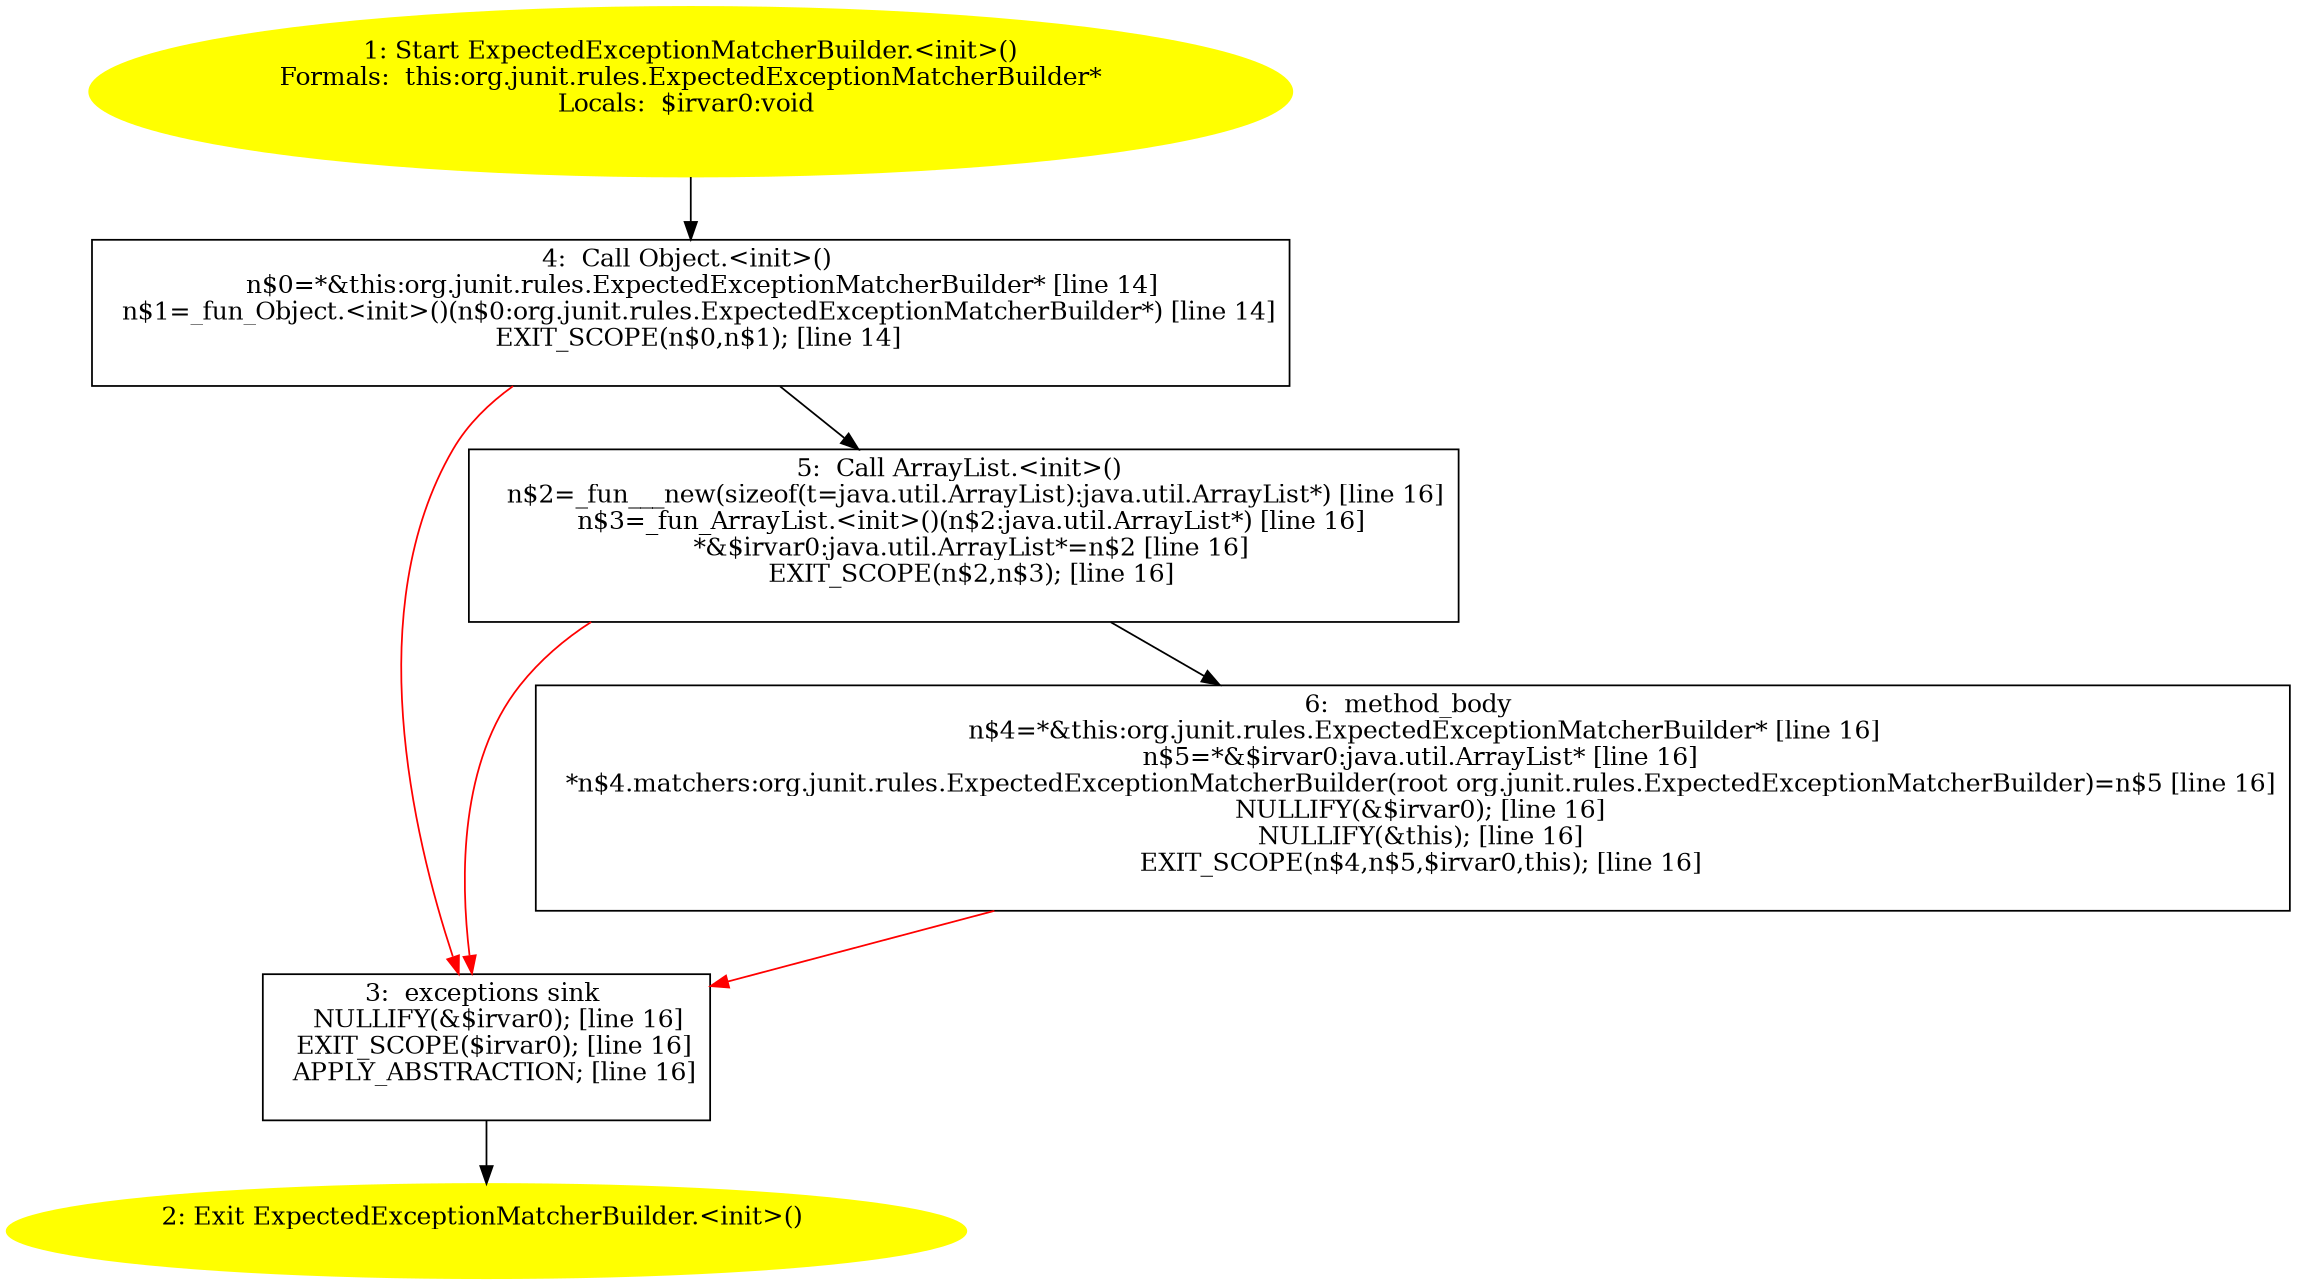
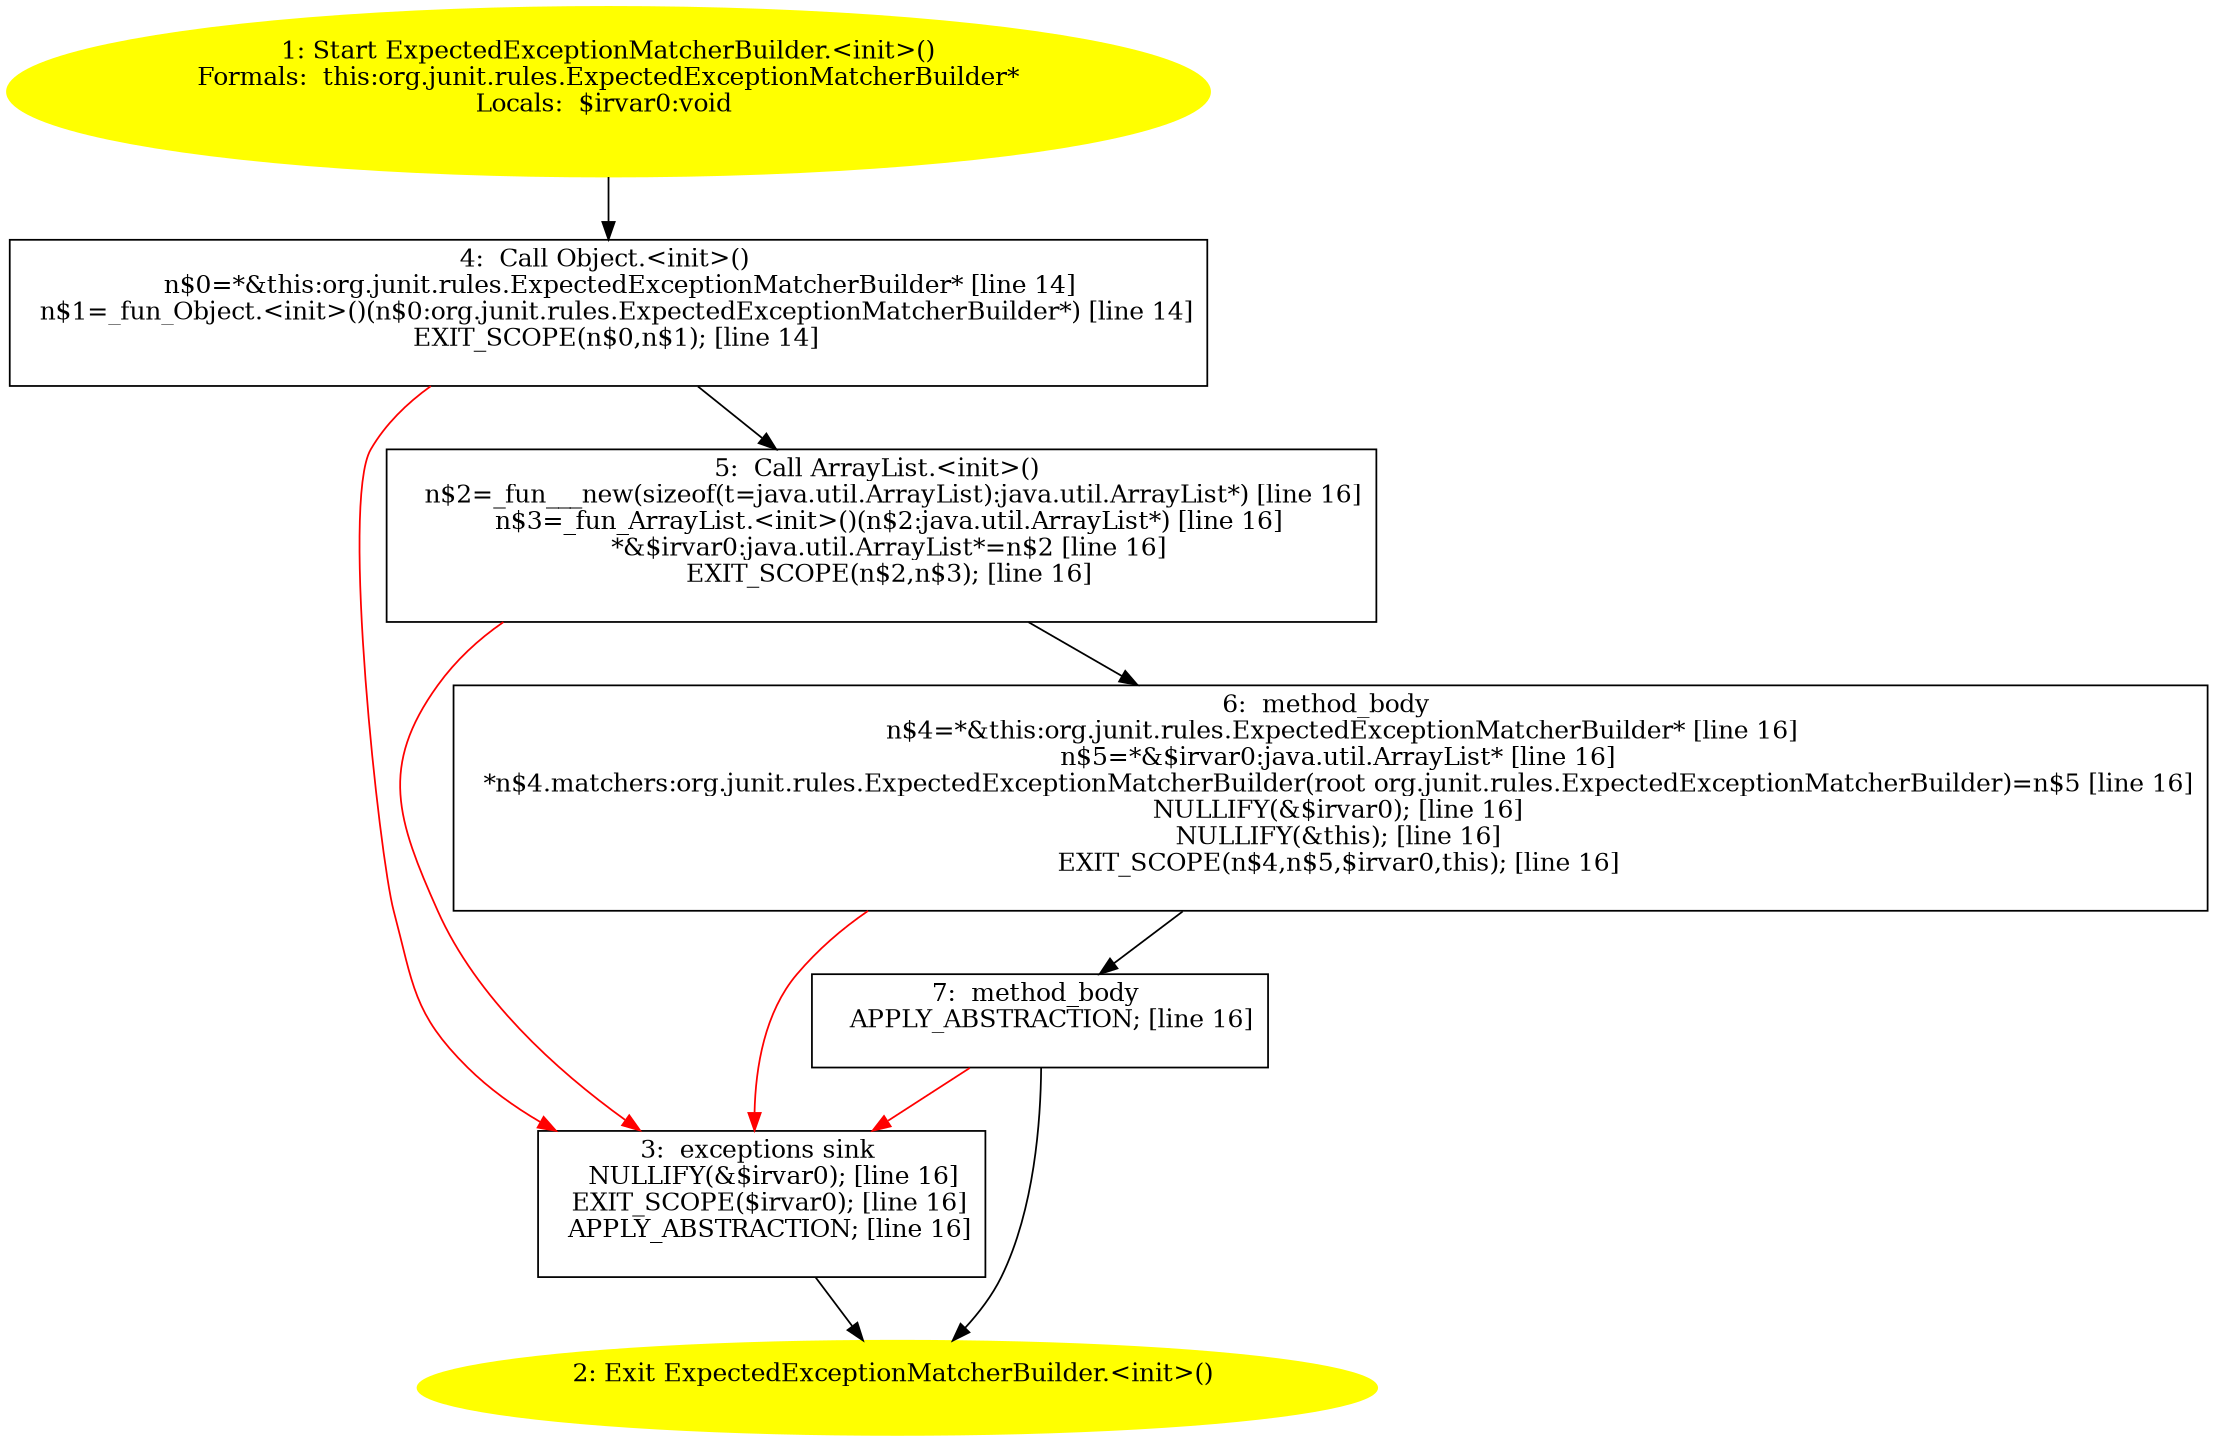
  digraph {
    node [shape=box]
    n1 [color=yellow label="1: Start ExpectedExceptionMatcherBuilder.<init>()\nFormals:  this:org.junit.rules.ExpectedExceptionMatcherBuilder*\nLocals:  $irvar0:void \n  " style=filled shape=""]
    n2 [label="4:  Call Object.<init>() \n   n$0=*&this:org.junit.rules.ExpectedExceptionMatcherBuilder* [line 14]\n  n$1=_fun_Object.<init>()(n$0:org.junit.rules.ExpectedExceptionMatcherBuilder*) [line 14]\n  EXIT_SCOPE(n$0,n$1); [line 14]\n "]
    n3 [label="3:  exceptions sink \n   NULLIFY(&$irvar0); [line 16]\n  EXIT_SCOPE($irvar0); [line 16]\n  APPLY_ABSTRACTION; [line 16]\n "]
    n4 [label="5:  Call ArrayList.<init>() \n   n$2=_fun___new(sizeof(t=java.util.ArrayList):java.util.ArrayList*) [line 16]\n  n$3=_fun_ArrayList.<init>()(n$2:java.util.ArrayList*) [line 16]\n  *&$irvar0:java.util.ArrayList*=n$2 [line 16]\n  EXIT_SCOPE(n$2,n$3); [line 16]\n "]
    n5 [color=yellow label="2: Exit ExpectedExceptionMatcherBuilder.<init>() \n  " style=filled shape=""]
    n6 [label="6:  method_body \n   n$4=*&this:org.junit.rules.ExpectedExceptionMatcherBuilder* [line 16]\n  n$5=*&$irvar0:java.util.ArrayList* [line 16]\n  *n$4.matchers:org.junit.rules.ExpectedExceptionMatcherBuilder(root org.junit.rules.ExpectedExceptionMatcherBuilder)=n$5 [line 16]\n  NULLIFY(&$irvar0); [line 16]\n  NULLIFY(&this); [line 16]\n  EXIT_SCOPE(n$4,n$5,$irvar0,this); [line 16]\n "]
+   n7 [label="7:  method_body \n   APPLY_ABSTRACTION; [line 16]\n "]
    n1 -> n2
    n2 -> n3 [color=red]
    n2 -> n4
    n3 -> n5
    n4 -> n3 [color=red]
    n4 -> n6
    n6 -> n3 [color=red]
+   n6 -> n7
+   n7 -> n3 [color=red]
+   n7 -> n5
  }
